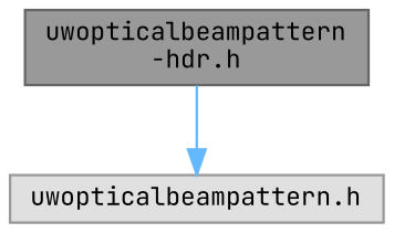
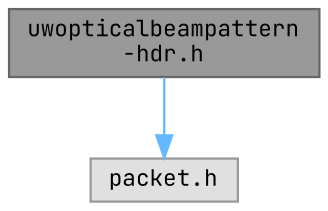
  digraph {
    fontname="JetBrains Mono"
    node [fontname="JetBrains Mono" fontsize=10 shape=box style=filled]
    n1 [color=gray40 fillcolor=grey60 fontcolor=black height=0.2 label="uwopticalbeampattern\l-hdr.h" width=0.4]
-   n2 [color=grey60 fillcolor="#E0E0E0" height=0.2 label="uwopticalbeampattern.h" width=0.4]
+   n2 [color=grey60 fillcolor="#E0E0E0" height=0.2 label="packet.h" width=0.4]
    n1 -> n2 [color=steelblue1 fontname="JetBrains Mono" fontsize=10 labelfontname=Helvetica labelfontsize=10 style=solid]
  }
